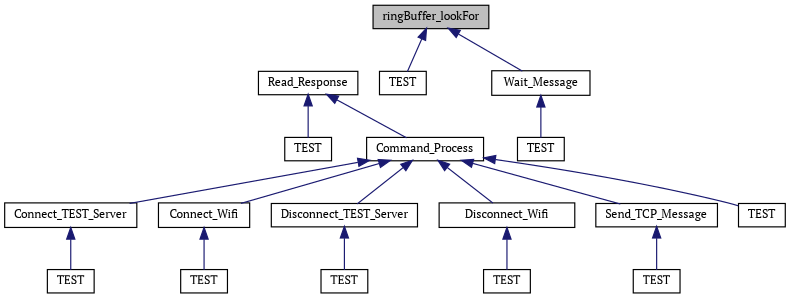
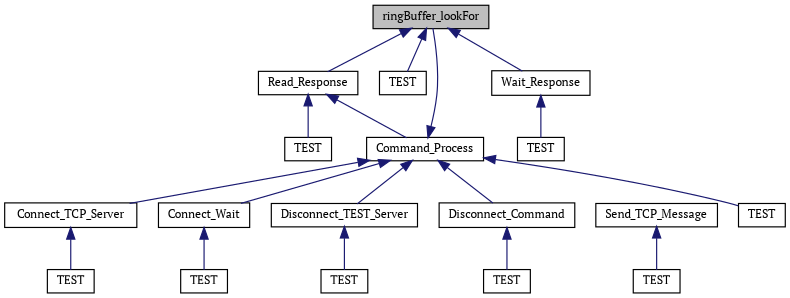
  digraph {
    fontname="PT Serif"
    rankdir=TB
    node [color=black fillcolor=white fontname="PT Serif" fontsize=10 shape=record style=filled]
    edge [color=midnightblue dir=back fontname="PT Serif" fontsize=10 labelfontname=Helvetica labelfontsize=10 style=solid]
    n1 [fillcolor=grey75 fontcolor=black height=0.2 label=ringBuffer_lookFor width=0.4]
    n2 [height=0.2 label=Read_Response width=0.4]
    n3 [height=0.2 label=TEST width=0.4]
-   n4 [height=0.2 label=Wait_Message width=0.4]
+   n4 [height=0.2 label=Wait_Response width=0.4]
    n5 [height=0.2 label=Command_Process width=0.4]
    n6 [height=0.2 label=TEST width=0.4]
    n7 [height=0.2 label=TEST width=0.4]
-   n8 [height=0.2 label=Connect_TEST_Server width=0.4]
-   n9 [height=0.2 label=Connect_Wifi width=0.4]
+   n8 [height=0.2 label=Connect_TCP_Server width=0.4]
+   n9 [height=0.2 label=Connect_Wait width=0.4]
    n10 [height=0.2 label=Disconnect_TEST_Server width=0.4]
-   n11 [height=0.2 label=Disconnect_Wifi width=0.4]
+   n11 [height=0.2 label=Disconnect_Command width=0.4]
    n12 [height=0.2 label=Send_TCP_Message width=0.4]
    n13 [height=0.2 label=TEST width=0.4]
    n14 [height=0.2 label=TEST width=0.4]
    n15 [height=0.2 label=TEST width=0.4]
    n16 [height=0.2 label=TEST width=0.4]
    n17 [height=0.2 label=TEST width=0.4]
    n18 [height=0.2 label=TEST width=0.4]
+   n1 -> n2
    n1 -> n3
    n1 -> n4
    n2 -> n5
    n2 -> n6
    n4 -> n7
    n5 -> n8
    n5 -> n9
    n5 -> n10
    n5 -> n11
-   n5 -> n12
+   n5 -> n1
    n5 -> n13
    n8 -> n14
    n9 -> n15
    n10 -> n16
    n11 -> n17
    n12 -> n18
  }
